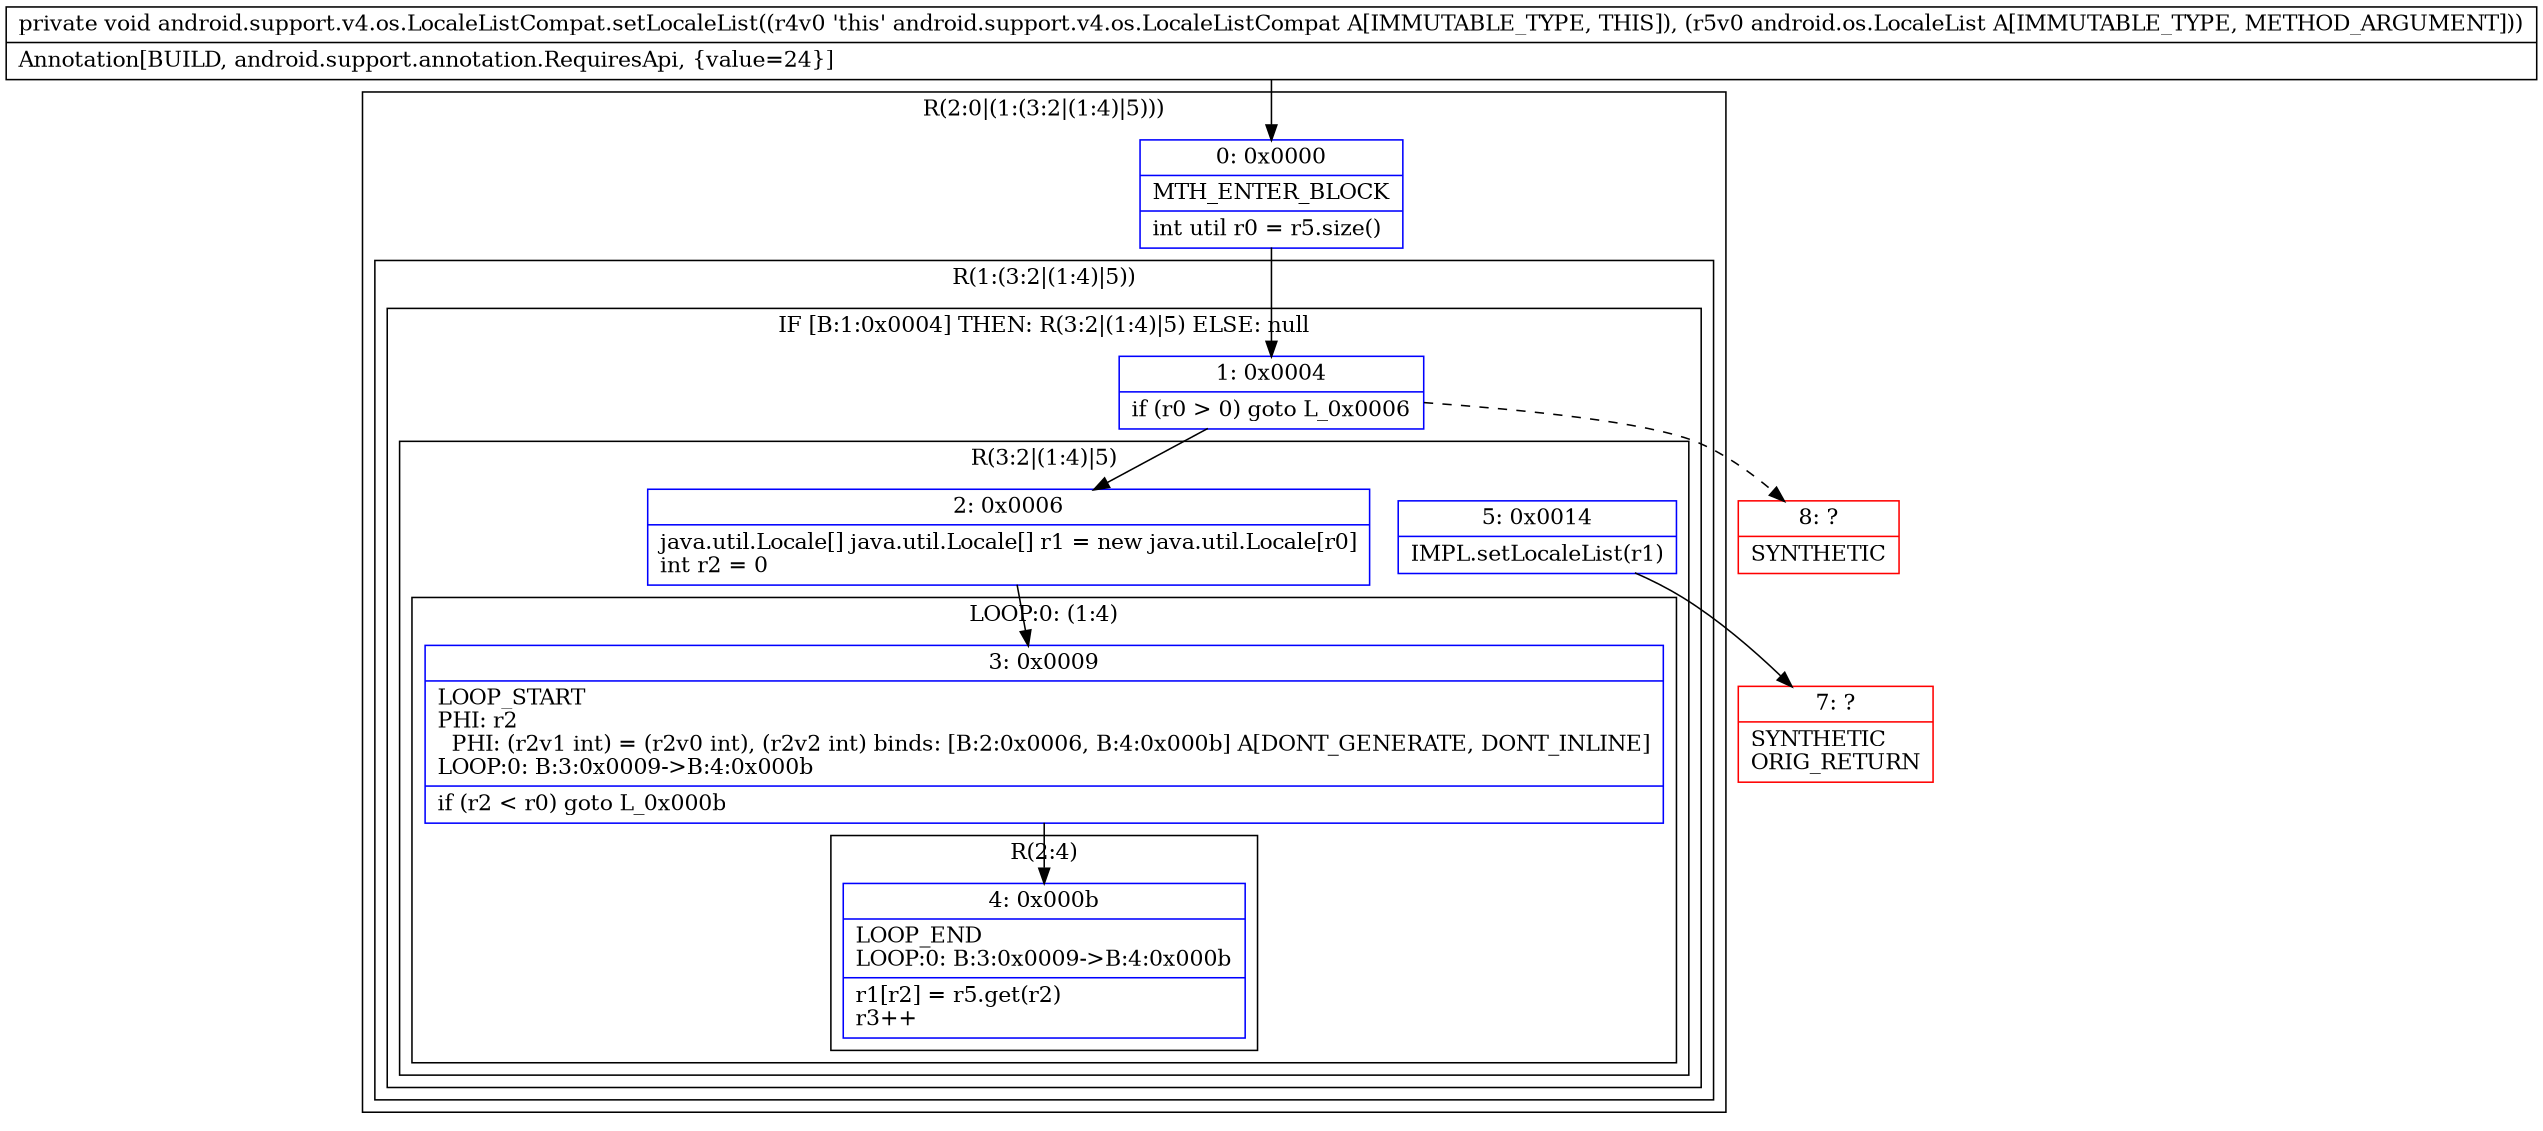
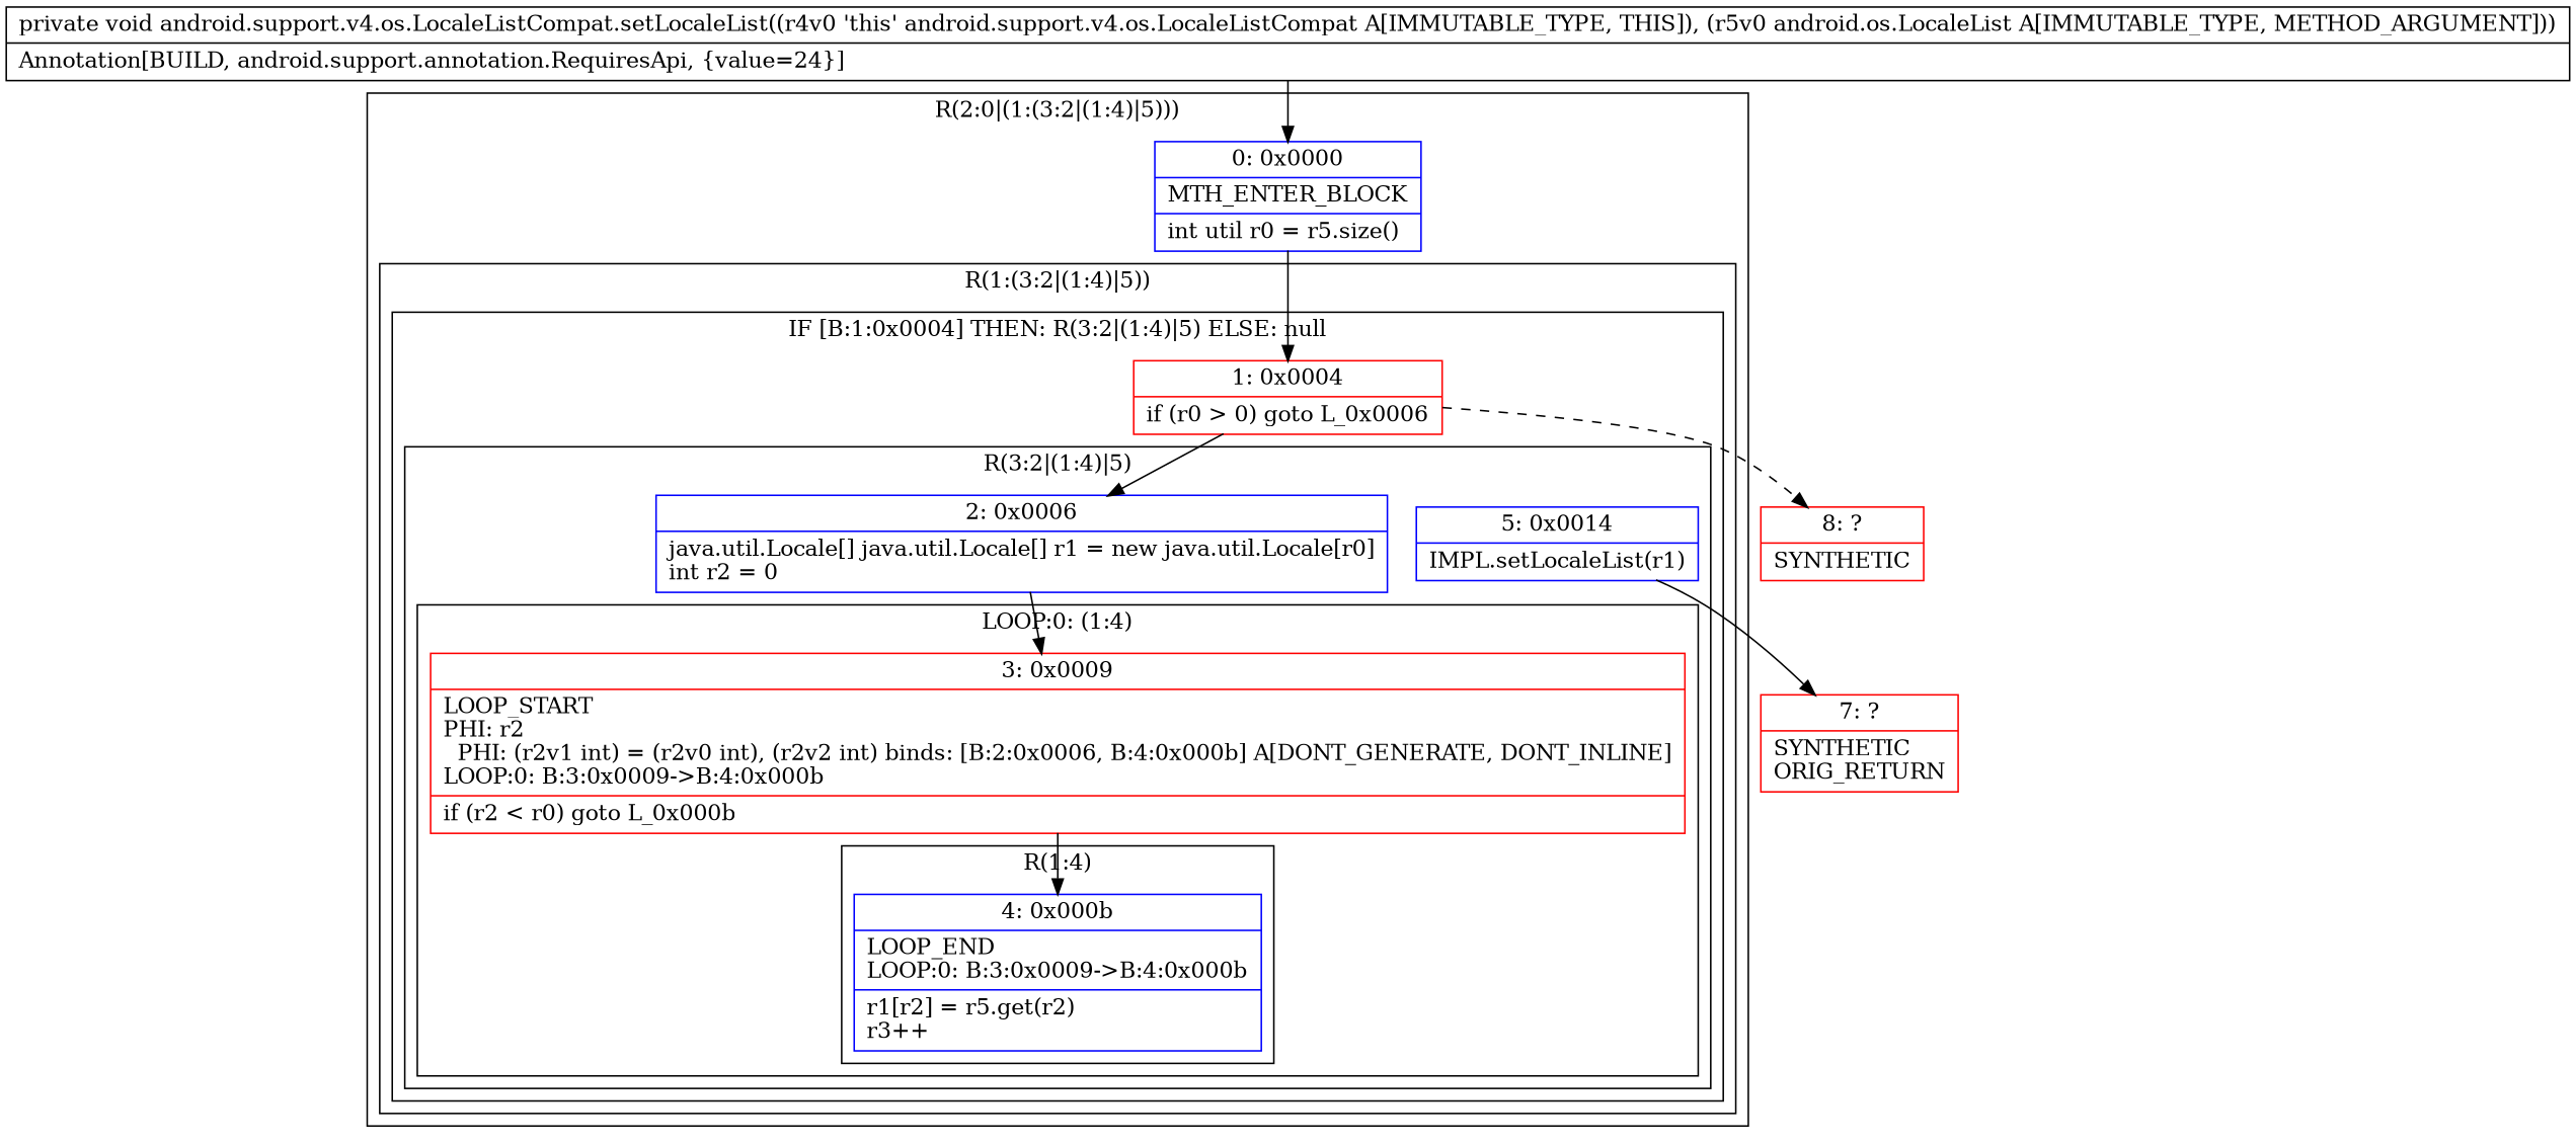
  digraph {
    node [color=blue shape=record]
    n1 [label="{4\:\ 0x000b|LOOP_END\lLOOP:0: B:3:0x0009\-\>B:4:0x000b\l|r1[r2] = r5.get(r2)\lr3++\l}"]
-   n2 [label="{3\:\ 0x0009|LOOP_START\lPHI: r2 \l  PHI: (r2v1 int) = (r2v0 int), (r2v2 int) binds: [B:2:0x0006, B:4:0x000b] A[DONT_GENERATE, DONT_INLINE]\lLOOP:0: B:3:0x0009\-\>B:4:0x000b\l|if (r2 \< r0) goto L_0x000b\l}"]
+   n2 [color=red label="{3\:\ 0x0009|LOOP_START\lPHI: r2 \l  PHI: (r2v1 int) = (r2v0 int), (r2v2 int) binds: [B:2:0x0006, B:4:0x000b] A[DONT_GENERATE, DONT_INLINE]\lLOOP:0: B:3:0x0009\-\>B:4:0x000b\l|if (r2 \< r0) goto L_0x000b\l}"]
    n3 [label="{2\:\ 0x0006|java.util.Locale[] java.util.Locale[] r1 = new java.util.Locale[r0]\lint r2 = 0\l}"]
    n4 [label="{5\:\ 0x0014|IMPL.setLocaleList(r1)\l}"]
-   n5 [label="{1\:\ 0x0004|if (r0 \> 0) goto L_0x0006\l}"]
+   n5 [color=red label="{1\:\ 0x0004|if (r0 \> 0) goto L_0x0006\l}"]
    n6 [label="{0\:\ 0x0000|MTH_ENTER_BLOCK\l|int util r0 = r5.size()\l}"]
    n7 [color=red label="{7\:\ ?|SYNTHETIC\lORIG_RETURN\l}"]
    n8 [color=red label="{8\:\ ?|SYNTHETIC\l}"]
    n9 [label="{private void android.support.v4.os.LocaleListCompat.setLocaleList((r4v0 'this' android.support.v4.os.LocaleListCompat A[IMMUTABLE_TYPE, THIS]), (r5v0 android.os.LocaleList A[IMMUTABLE_TYPE, METHOD_ARGUMENT]))  | Annotation[BUILD, android.support.annotation.RequiresApi, \{value=24\}]\l}" color=""]
    subgraph cluster_1 {
      label="R(2:0|(1:(3:2|(1:4)|5)))"
      n6
      subgraph cluster_2 {
        label="R(1:(3:2|(1:4)|5))"
        subgraph cluster_3 {
          label="IF [B:1:0x0004] THEN: R(3:2|(1:4)|5) ELSE: null"
          n5
          subgraph cluster_4 {
            label="R(3:2|(1:4)|5)"
            n3
            n4
            subgraph cluster_5 {
              label="LOOP:0: (1:4)"
              n2
              subgraph cluster_6 {
-               label="R(2:4)"
+               label="R(1:4)"
                n1
              }
            }
          }
        }
      }
    }
    n2 -> n1
    n3 -> n2
    n4 -> n7
    n5 -> n3
    n5 -> n8 [style=dashed]
    n6 -> n5
    n9 -> n6
  }
